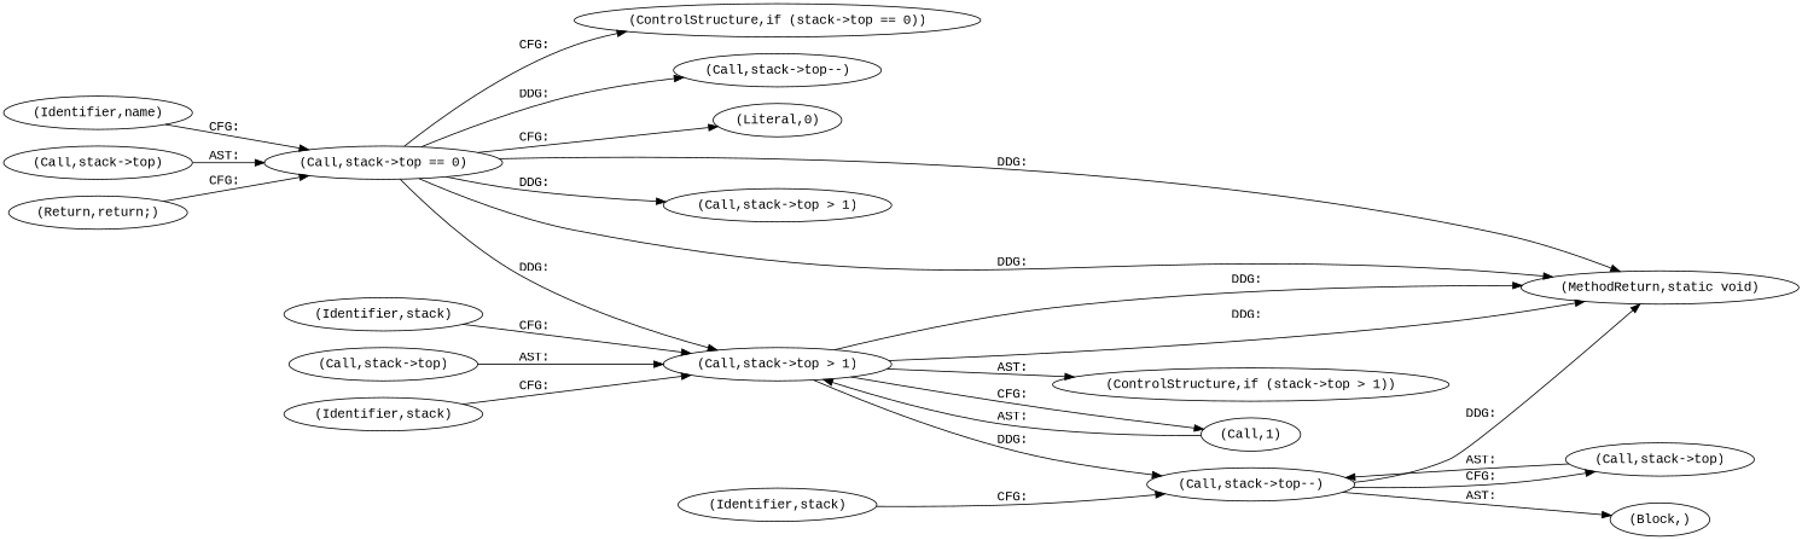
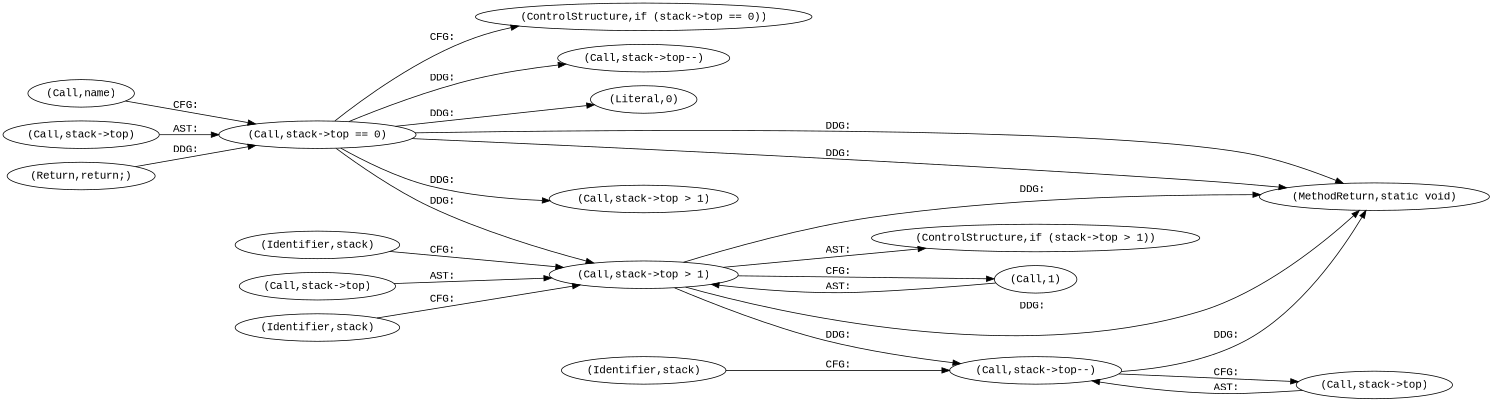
  digraph {
    fontname="Liberation Mono"
    rankdir=LR
    node [fontname="Liberation Mono"]
    edge [fontname="Liberation Mono"]
    n1 [label="(Call,stack->top > 1)"]
    n2 [label="(Call,stack->top--)"]
    n3 [label="(ControlStructure,if (stack->top > 1))"]
    n4 [label="(Call,1)"]
    n5 [label="(MethodReturn,static void)"]
    n6 [label="(Call,stack->top)"]
-   n7 [label="(Block,)"]
    n8 [label="(Call,stack->top == 0)"]
    n9 [label="(Call,stack->top > 1)"]
    n10 [label="(ControlStructure,if (stack->top == 0))"]
    n11 [label="(Call,stack->top--)"]
    n12 [label="(Literal,0)"]
    n13 [label="(Identifier,stack)"]
    n14 [label="(Identifier,stack)"]
-   n15 [label="(Identifier,name)"]
+   n15 [label="(Call,name)"]
    n16 [label="(Call,stack->top)"]
    n17 [label="(Return,return;)"]
    n18 [label="(Call,stack->top)"]
    n19 [label="(Identifier,stack)"]
    n1 -> n2 [label="DDG: "]
    n1 -> n3 [label="AST: "]
    n1 -> n4 [label="CFG: "]
    n1 -> n5 [label="DDG: "]
    n1 -> n5 [label="DDG: "]
    n2 -> n5 [label="DDG: "]
    n2 -> n6 [label="CFG: "]
-   n2 -> n7 [label="AST: "]
    n4 -> n1 [label="AST: "]
    n6 -> n2 [label="AST: "]
    n8 -> n1 [label="DDG: "]
    n8 -> n5 [label="DDG: "]
    n8 -> n5 [label="DDG: "]
    n8 -> n9 [label="DDG: "]
    n8 -> n10 [label="CFG: "]
    n8 -> n11 [label="DDG: "]
-   n8 -> n12 [label="CFG: "]
+   n8 -> n12 [label="DDG: "]
    n13 -> n1 [label="CFG: "]
    n14 -> n1 [label="CFG: "]
    n15 -> n8 [label="CFG: "]
    n16 -> n8 [label="AST: "]
-   n17 -> n8 [label="CFG: "]
+   n17 -> n8 [label="DDG: "]
    n18 -> n1 [label="AST: "]
    n19 -> n2 [label="CFG: "]
  }
